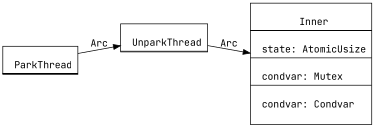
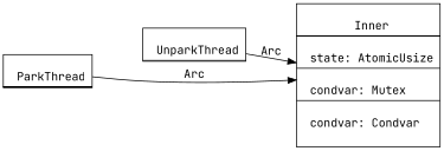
  digraph {
    fontname="JetBrains Mono"
    newrank=true
    rankdir=LR
    node [fontname="JetBrains Mono" shape=record]
    edge [fontname="JetBrains Mono"]
    n1 [label="{{\n        UnparkThread|\n        <inner> inner \l\n      }}"]
    n2 [label="{{\n      Inner|\n        <park> + park \l|\n        <unparker> + unparker\l|\n        <park_timeout> + park_timeout \l|\n        state: AtomicUsize\l|\n        condvar: Mutex\l|\n        condvar: Condvar\l\n    }}"]
    n3 [label="{{\n      ParkThread |\n        <with_current> + with_current \l|\n        <park> + park \l|\n        <park_timeout> + park \l|\n        <unpark> + unpark \l|\n        <unparker> unparker \l\n    }}"]
    n1 -> n2 [label=Arc tailport=inner]
-   n3 -> n1 [label=Arc tailport=unparker]
+   n3 -> n2 [label=Arc tailport=unparker]
  }
